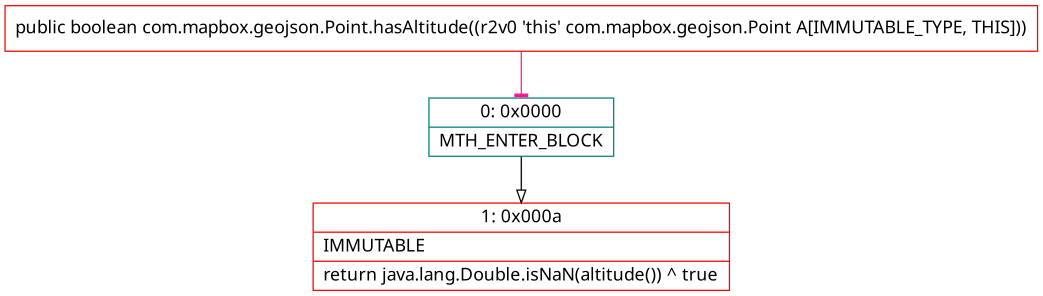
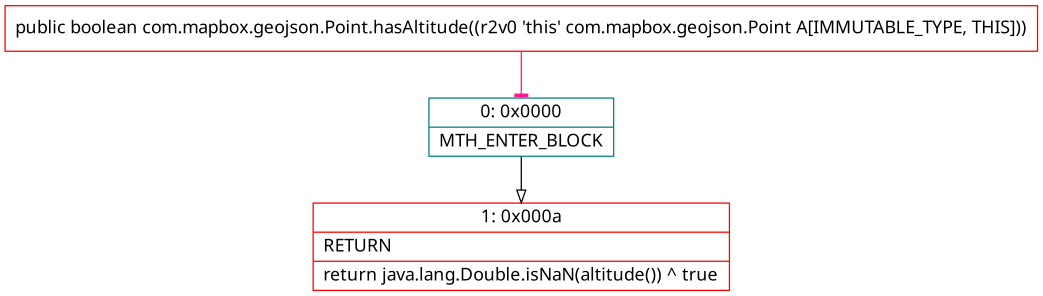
  digraph {
    fontname="Noto Sans"
    node [shape=record color=red fontname="Noto Sans"]
    edge [fontname="Noto Sans"]
    n1 [label="{0\:\ 0x0000|MTH_ENTER_BLOCK\l}" color=teal]
-   n2 [label="{1\:\ 0x000a|IMMUTABLE\l|return java.lang.Double.isNaN(altitude()) ^ true\l}"]
+   n2 [label="{1\:\ 0x000a|RETURN\l|return java.lang.Double.isNaN(altitude()) ^ true\l}"]
    n3 [label="{public boolean com.mapbox.geojson.Point.hasAltitude((r2v0 'this' com.mapbox.geojson.Point A[IMMUTABLE_TYPE, THIS])) }"]
    n1 -> n2 [color=black arrowhead=onormal]
    n3 -> n1 [color=deeppink arrowhead=tee]
  }
